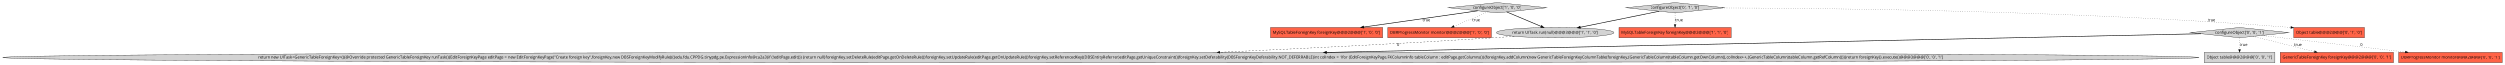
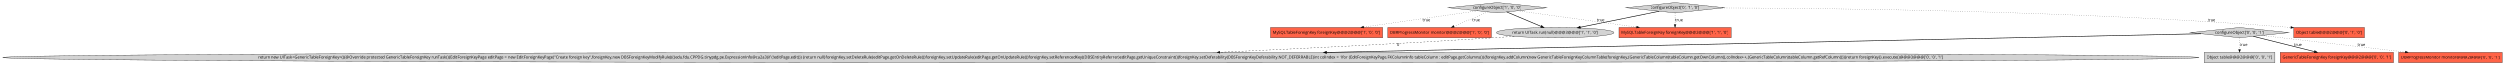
  digraph {
    fontname="Open Sans"
    node [fillcolor=tomato fontname="Open Sans" shape=box style=filled]
    edge [fontname="Open Sans" style=dotted]
    n1 [label="MySQLTableForeignKey foreignKey@@@2@@@['1', '0', '0']"]
    n2 [fillcolor=lightgray label="Object table@@@2@@@['0', '0', '1']"]
    n3 [label="MySQLTableForeignKey foreignKey@@@2@@@['1', '1', '0']"]
    n4 [label="GenericTableForeignKey foreignKey@@@2@@@['0', '0', '1']"]
    n5 [fillcolor=lightgray label="return new UITask<GenericTableForeignKey>(){@Override protected GenericTableForeignKey runTask(){EditForeignKeyPage editPage = new EditForeignKeyPage(\"Create foreign key\",foreignKey,new DBSForeignKeyModifyRule((((edu.fdu.CPPDG.tinypdg.pe.ExpressionInfo@ca2a3)if (!editPage.edit()) {return null}foreignKey.setDeleteRule(editPage.getOnDeleteRule())foreignKey.setUpdateRule(editPage.getOnUpdateRule())foreignKey.setReferencedKey((DBSEntityReferrer)editPage.getUniqueConstraint())foreignKey.setDeferability(DBSForeignKeyDeferability.NOT_DEFERRABLE)int colIndex = 1for (EditForeignKeyPage.FKColumnInfo tableColumn : editPage.getColumns()){foreignKey.addColumn(new GenericTableForeignKeyColumnTable(foreignKey,(GenericTableColumn)tableColumn.getOwnColumn(),colIndex++,(GenericTableColumn)tableColumn.getRefColumn()))}return foreignKey}}.execute()@@@3@@@['0', '0', '1']" shape=ellipse]
    n6 [label="DBRProgressMonitor monitor@@@2@@@['1', '0', '0']"]
    n7 [fillcolor=lightgray label="return UITask.run(null)@@@3@@@['1', '1', '0']" shape=ellipse]
    n8 [label="Object table@@@2@@@['0', '1', '0']"]
    n9 [label="DBRProgressMonitor monitor@@@2@@@['0', '0', '1']"]
    n10 [fillcolor=lightgray label="configureObject['0', '1', '0']" shape=diamond]
    n11 [fillcolor=lightgray label="configureObject['1', '0', '0']" shape=diamond]
    n12 [fillcolor=lightgray label="configureObject['0', '0', '1']" shape=diamond]
    n7 -> n5 [label=0 style=dashed]
    n10 -> n3 [label=true]
    n10 -> n7 [style=bold]
    n10 -> n8 [label=true]
-   n11 -> n1 [label=true style=bold]
+   n11 -> n1 [label=true]
+   n11 -> n3 [label=true]
    n11 -> n6 [label=true]
    n11 -> n7 [style=bold]
    n12 -> n2 [label=true]
-   n12 -> n4 [label=true]
+   n12 -> n4 [label=true style=bold]
    n12 -> n5 [style=bold]
-   n12 -> n9 [label=0]
+   n12 -> n9 [label=true]
  }
